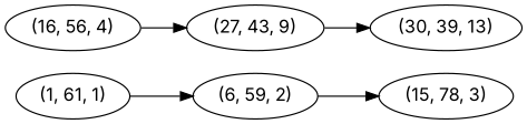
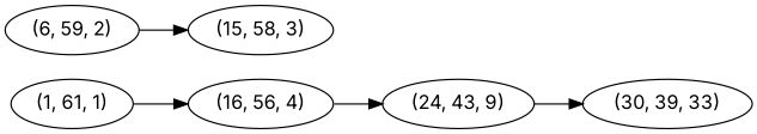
  digraph {
    fontname=Inter
    rankdir=LR
    node [fontname=Inter]
    edge [fontname=Inter]
    n1 [label="(1, 61, 1)"]
    "(6, 59, 2)"
-   "(15, 58, 3)" [label="(15, 78, 3)"]
+   "(15, 58, 3)"
    "(16, 56, 4)"
-   "(24, 43, 9)" [label="(27, 43, 9)"]
-   "(30, 39, 13)"
-   n1 -> "(6, 59, 2)"
+   "(24, 43, 9)"
+   "(30, 39, 13)" [label="(30, 39, 33)"]
+   n1 -> "(16, 56, 4)"
    "(6, 59, 2)" -> "(15, 58, 3)"
    "(16, 56, 4)" -> "(24, 43, 9)"
    "(24, 43, 9)" -> "(30, 39, 13)"
  }
